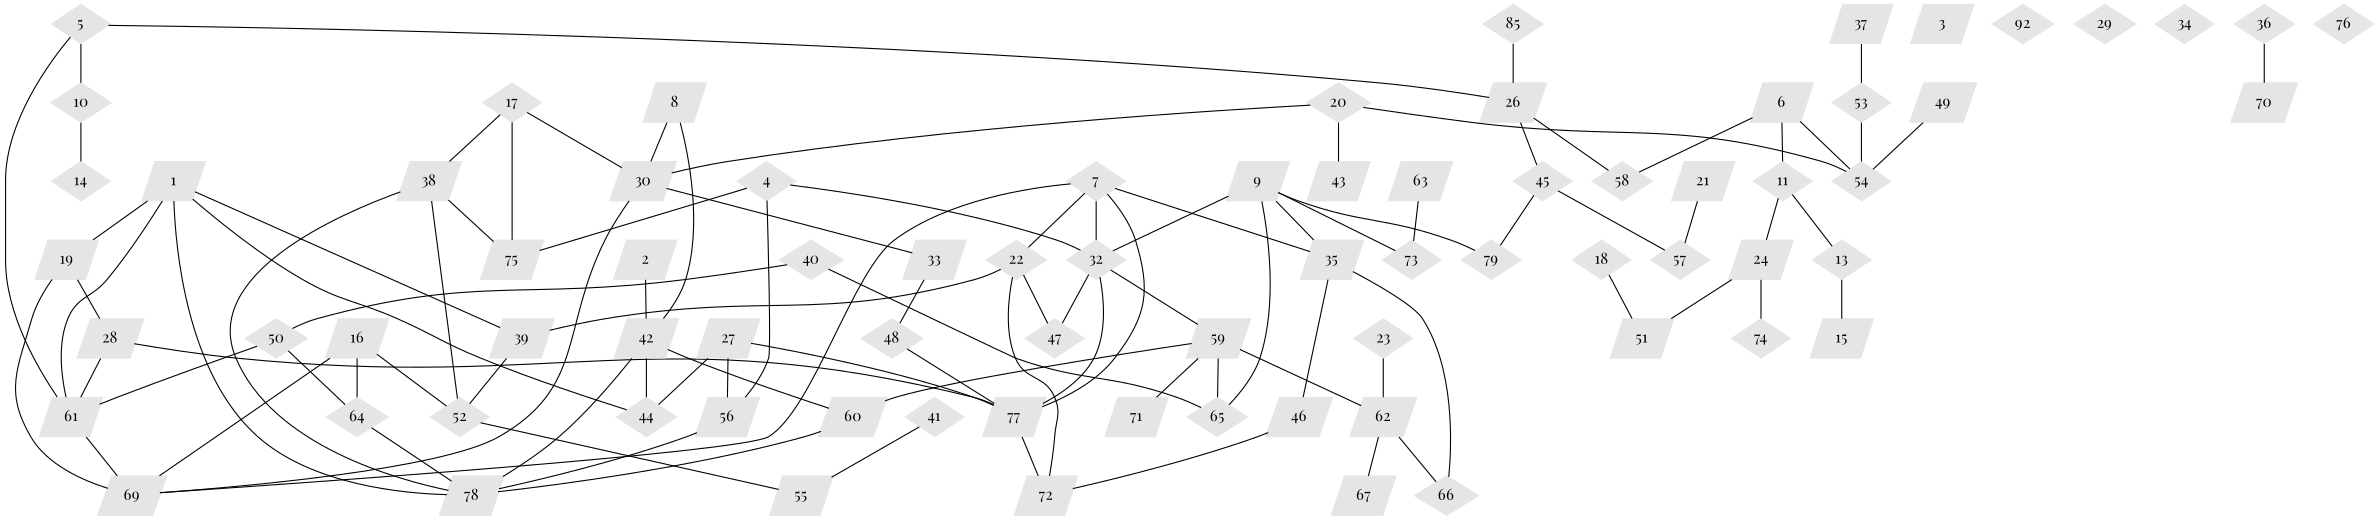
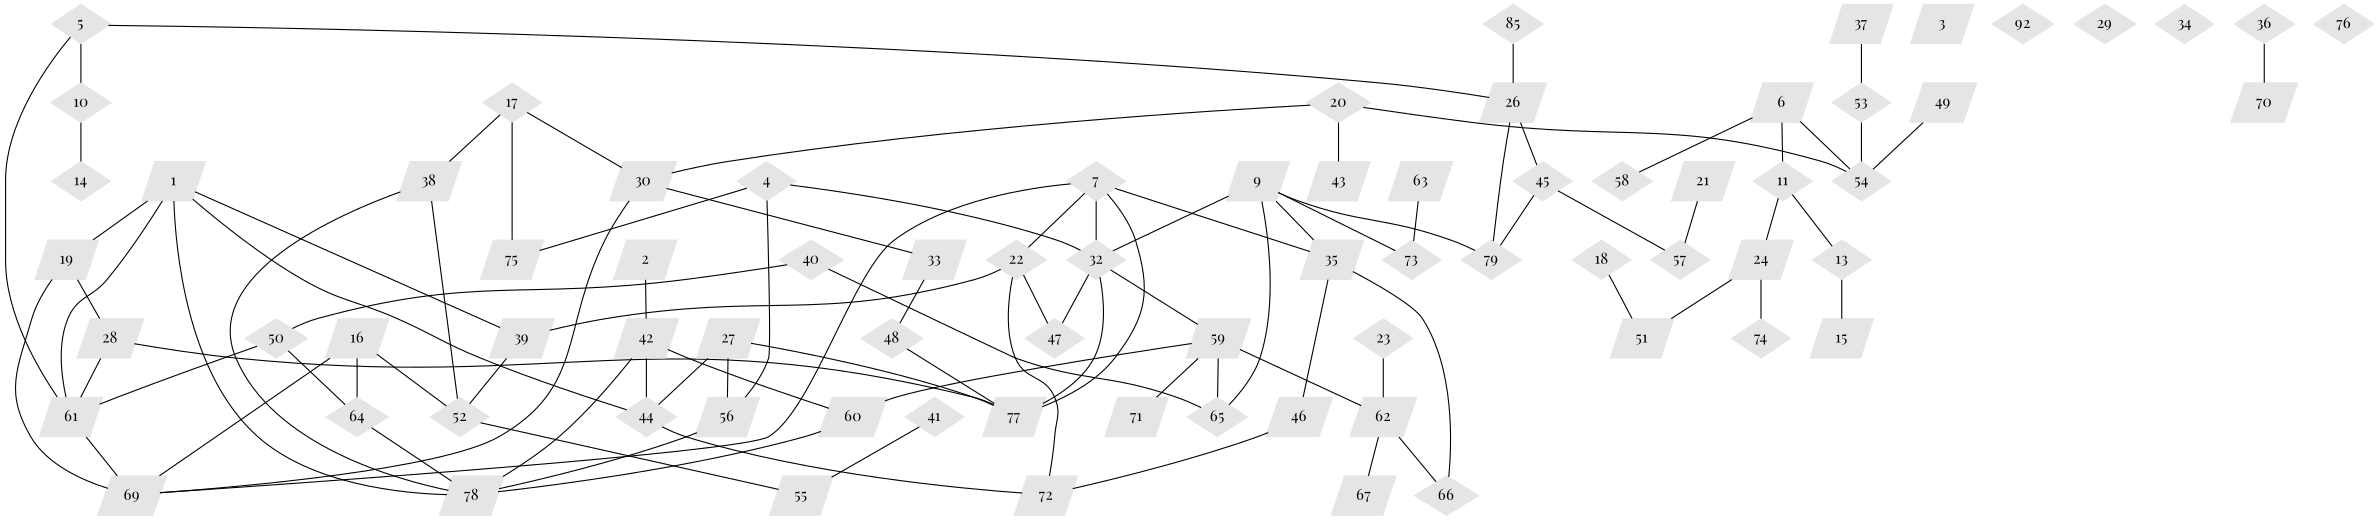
  graph {
    fontname="Playfair Display"
    node [color=gray90 fontname="Playfair Display" shape=parallelogram style=filled]
    edge [fontname="Playfair Display"]
    1
    19
    39
    44 [shape=diamond]
    61
    78
    69
    28
    52 [shape=diamond]
    72
    2
    42
    60
    3
    4 [shape=diamond]
    32 [shape=diamond]
    56
    75
    77
    47 [shape=diamond]
    59
    5 [shape=diamond]
    10 [shape=diamond]
    26
    14 [shape=diamond]
    58 [shape=diamond]
    45 [shape=diamond]
    11 [shape=diamond]
    6
    54 [shape=diamond]
    13 [shape=diamond]
    24
    7 [shape=diamond]
    22 [shape=diamond]
    35
    46
    66 [shape=diamond]
-   8
    30
    33
    9
    73 [shape=diamond]
    79 [shape=diamond]
    65 [shape=diamond]
    15
    51
    74 [shape=diamond]
    n48 [label=92 shape=diamond]
    16
    64 [shape=diamond]
    55
    17 [shape=diamond]
    38
    18 [shape=diamond]
    20 [shape=diamond]
    43
    41 [shape=diamond]
    57 [shape=diamond]
    21
    23 [shape=diamond]
    62
    67
    n63 [label=85 shape=diamond]
    27
    29 [shape=diamond]
    48 [shape=diamond]
    71
    34 [shape=diamond]
    36 [shape=diamond]
    70
    53 [shape=diamond]
    37
    40 [shape=diamond]
    50 [shape=diamond]
    49
    63
    76 [shape=diamond]
    1 -- 19
    1 -- 39
    1 -- 44
    1 -- 61
    1 -- 78
    19 -- 69
    19 -- 28
    39 -- 52
-   77 -- 72
+   44 -- 72
    61 -- 69
    28 -- 61
    28 -- 77
    52 -- 55
    2 -- 42
    42 -- 44
    42 -- 78
    42 -- 60
    60 -- 78
    4 -- 32
    4 -- 56
    4 -- 75
    32 -- 77
    32 -- 47
    32 -- 59
    56 -- 78
    59 -- 60
    59 -- 65
    59 -- 62
    59 -- 71
    5 -- 61
    5 -- 10
    5 -- 26
    10 -- 14
-   26 -- 58
+   26 -- 79
    26 -- 45
    45 -- 79
    45 -- 57
    11 -- 13
    11 -- 24
    6 -- 58
    6 -- 11
    6 -- 54
    13 -- 15
    24 -- 51
    24 -- 74
    7 -- 69
    7 -- 32
    7 -- 77
    7 -- 22
    7 -- 35
    22 -- 39
    22 -- 72
    22 -- 47
    35 -- 46
    35 -- 66
    46 -- 72
-   8 -- 42
-   8 -- 30
    30 -- 69
    30 -- 33
    33 -- 48
    9 -- 32
    9 -- 35
    9 -- 73
    9 -- 79
    9 -- 65
    16 -- 69
    16 -- 52
    16 -- 64
    64 -- 78
    17 -- 75
    17 -- 30
    17 -- 38
    38 -- 78
    38 -- 52
-   38 -- 75
    18 -- 51
    20 -- 54
    20 -- 30
    20 -- 43
    41 -- 55
    21 -- 57
    23 -- 62
    62 -- 66
    62 -- 67
    n63 -- 26
    27 -- 44
    27 -- 56
    27 -- 77
    48 -- 77
    36 -- 70
    53 -- 54
    37 -- 53
    40 -- 65
    40 -- 50
    50 -- 61
    50 -- 64
    49 -- 54
    63 -- 73
  }
